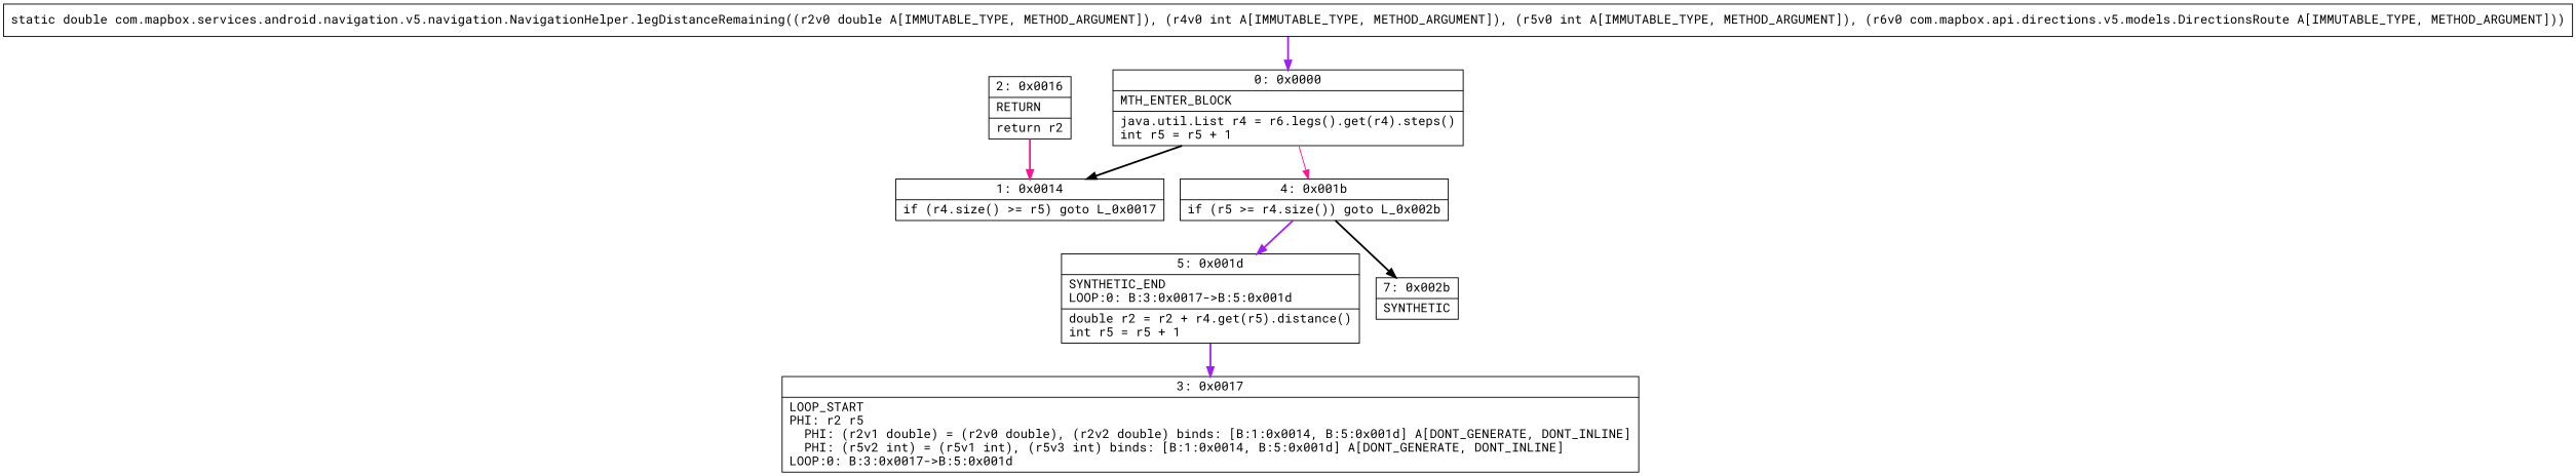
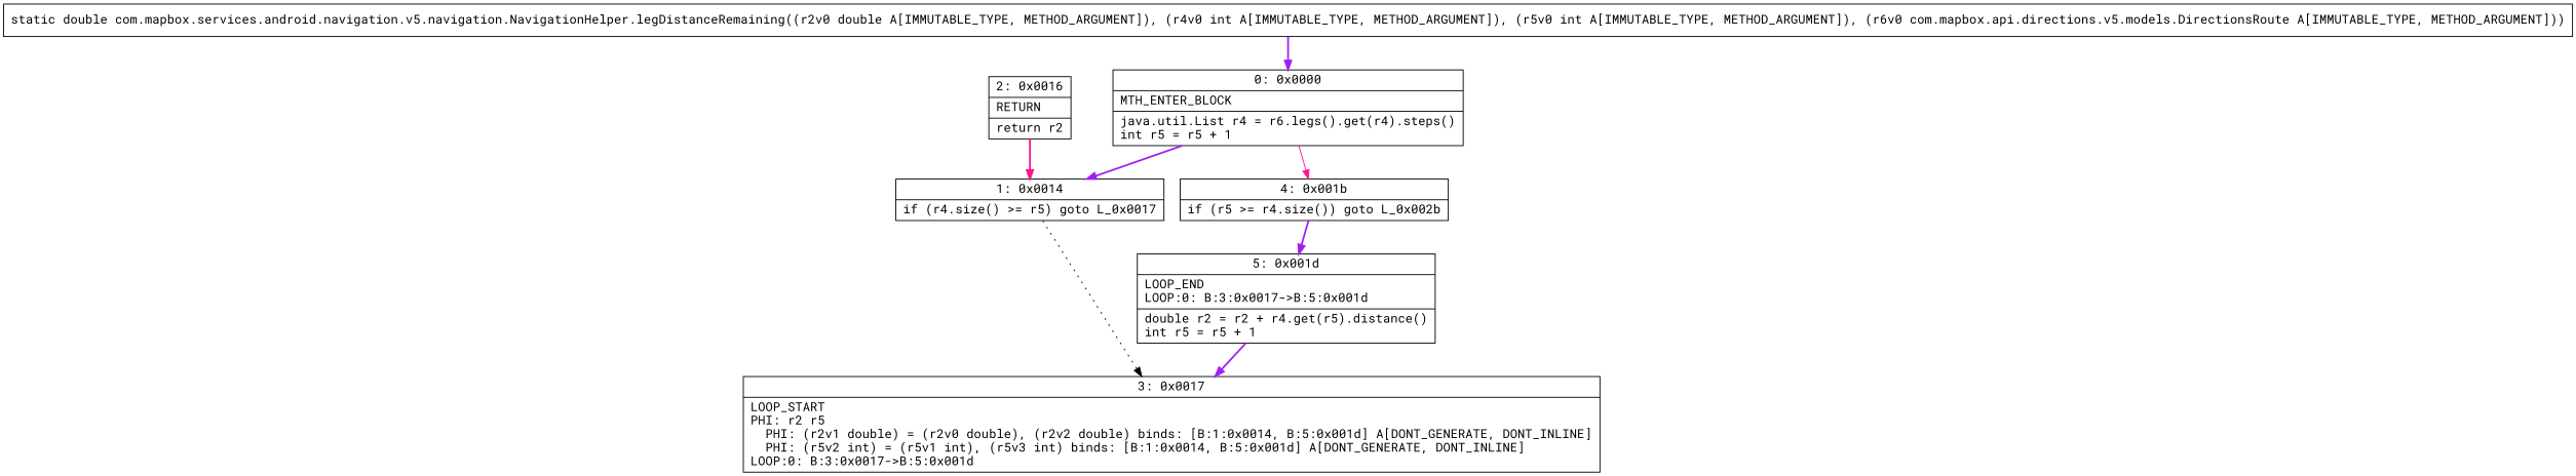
  digraph {
    fontname="Roboto Mono"
    node [fontname="Roboto Mono" shape=record]
    edge [color=black fontname="Roboto Mono" style=bold]
    n1 [label="{0\:\ 0x0000|MTH_ENTER_BLOCK\l|java.util.List r4 = r6.legs().get(r4).steps()\lint r5 = r5 + 1\l}"]
    n2 [label="{1\:\ 0x0014|if (r4.size() \>= r5) goto L_0x0017\l}"]
    n3 [label="{4\:\ 0x001b|if (r5 \>= r4.size()) goto L_0x002b\l}"]
    n4 [label="{3\:\ 0x0017|LOOP_START\lPHI: r2 r5 \l  PHI: (r2v1 double) = (r2v0 double), (r2v2 double) binds: [B:1:0x0014, B:5:0x001d] A[DONT_GENERATE, DONT_INLINE]\l  PHI: (r5v2 int) = (r5v1 int), (r5v3 int) binds: [B:1:0x0014, B:5:0x001d] A[DONT_GENERATE, DONT_INLINE]\lLOOP:0: B:3:0x0017\-\>B:5:0x001d\l}"]
    n5 [label="{2\:\ 0x0016|RETURN\l|return r2\l}"]
-   n6 [label="{5\:\ 0x001d|SYNTHETIC_END\lLOOP:0: B:3:0x0017\-\>B:5:0x001d\l|double r2 = r2 + r4.get(r5).distance()\lint r5 = r5 + 1\l}"]
-   n7 [label="{7\:\ 0x002b|SYNTHETIC\l}"]
+   n6 [label="{5\:\ 0x001d|LOOP_END\lLOOP:0: B:3:0x0017\-\>B:5:0x001d\l|double r2 = r2 + r4.get(r5).distance()\lint r5 = r5 + 1\l}"]
    n8 [label="{static double com.mapbox.services.android.navigation.v5.navigation.NavigationHelper.legDistanceRemaining((r2v0 double A[IMMUTABLE_TYPE, METHOD_ARGUMENT]), (r4v0 int A[IMMUTABLE_TYPE, METHOD_ARGUMENT]), (r5v0 int A[IMMUTABLE_TYPE, METHOD_ARGUMENT]), (r6v0 com.mapbox.api.directions.v5.models.DirectionsRoute A[IMMUTABLE_TYPE, METHOD_ARGUMENT])) }"]
-   n1 -> n2
+   n1 -> n2 [color=purple]
    n1 -> n3 [color=deeppink style=solid]
+   n2 -> n4 [style=dotted]
    n3 -> n6 [color=purple]
-   n3 -> n7
    n5 -> n2 [color=deeppink]
    n6 -> n4 [color=purple]
    n8 -> n1 [color=purple]
  }
